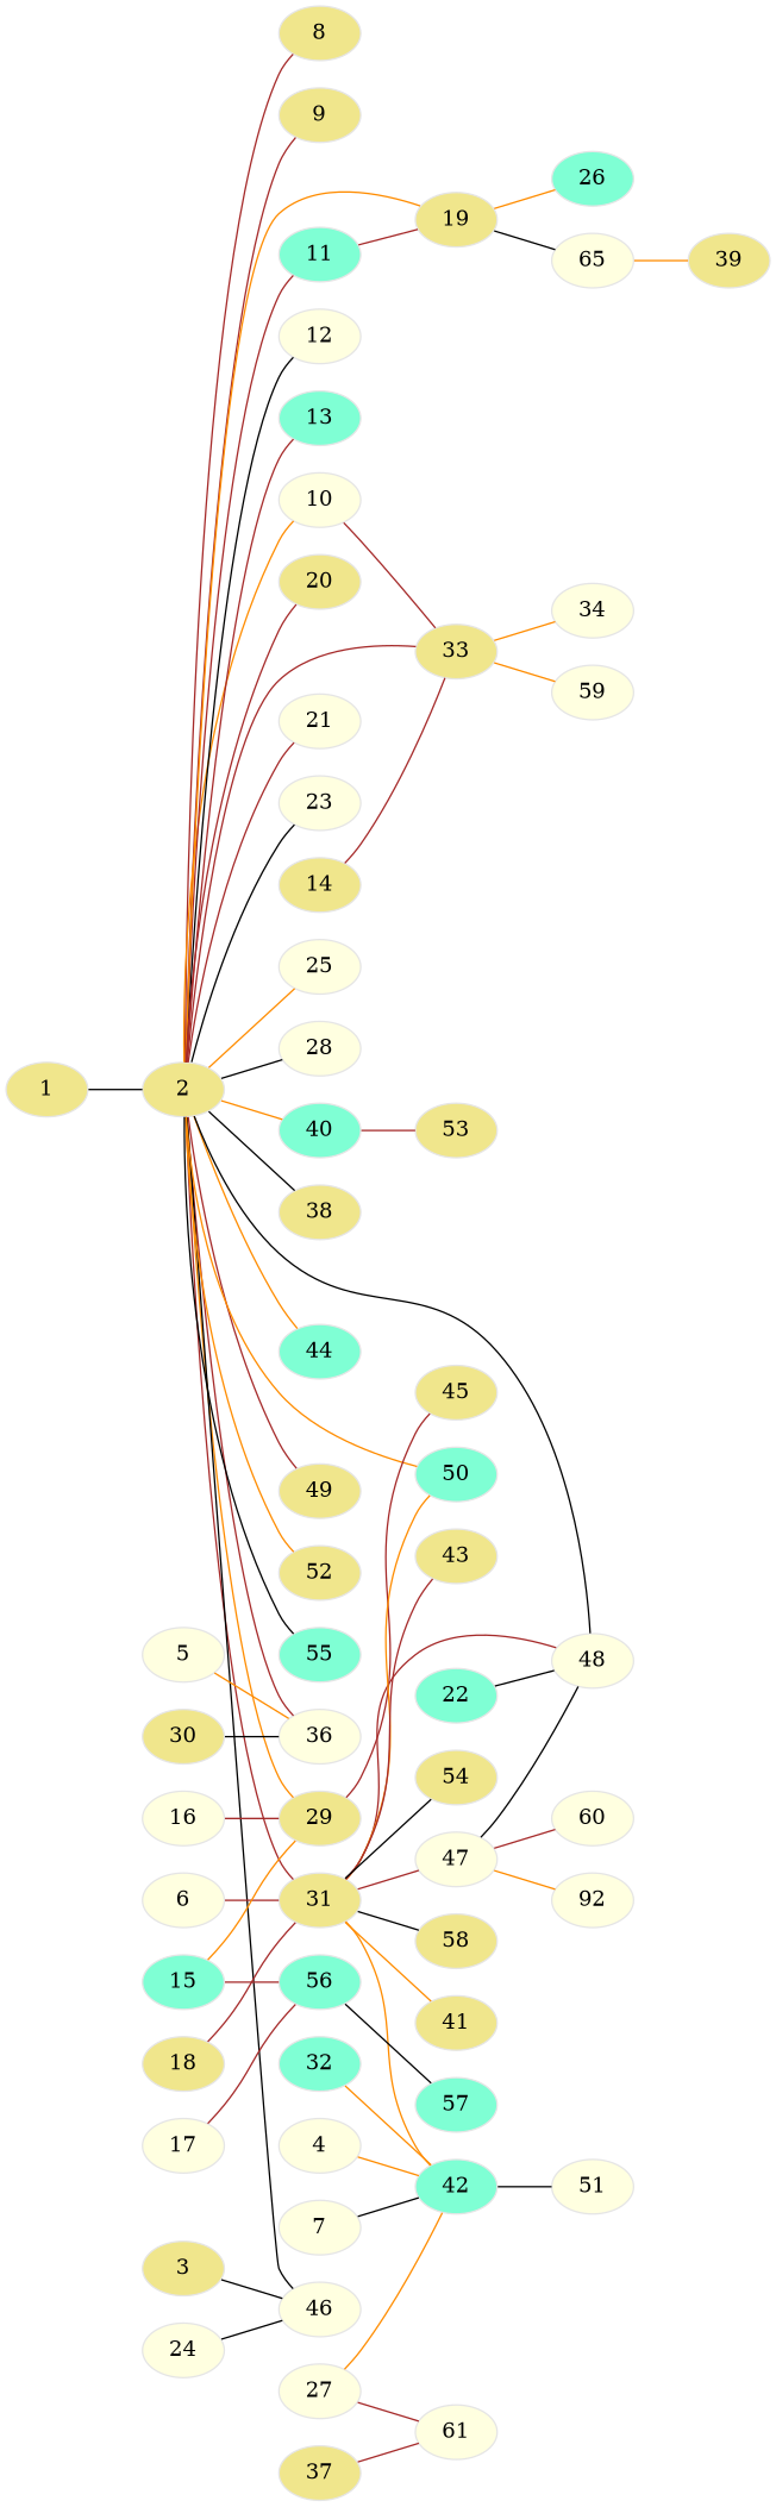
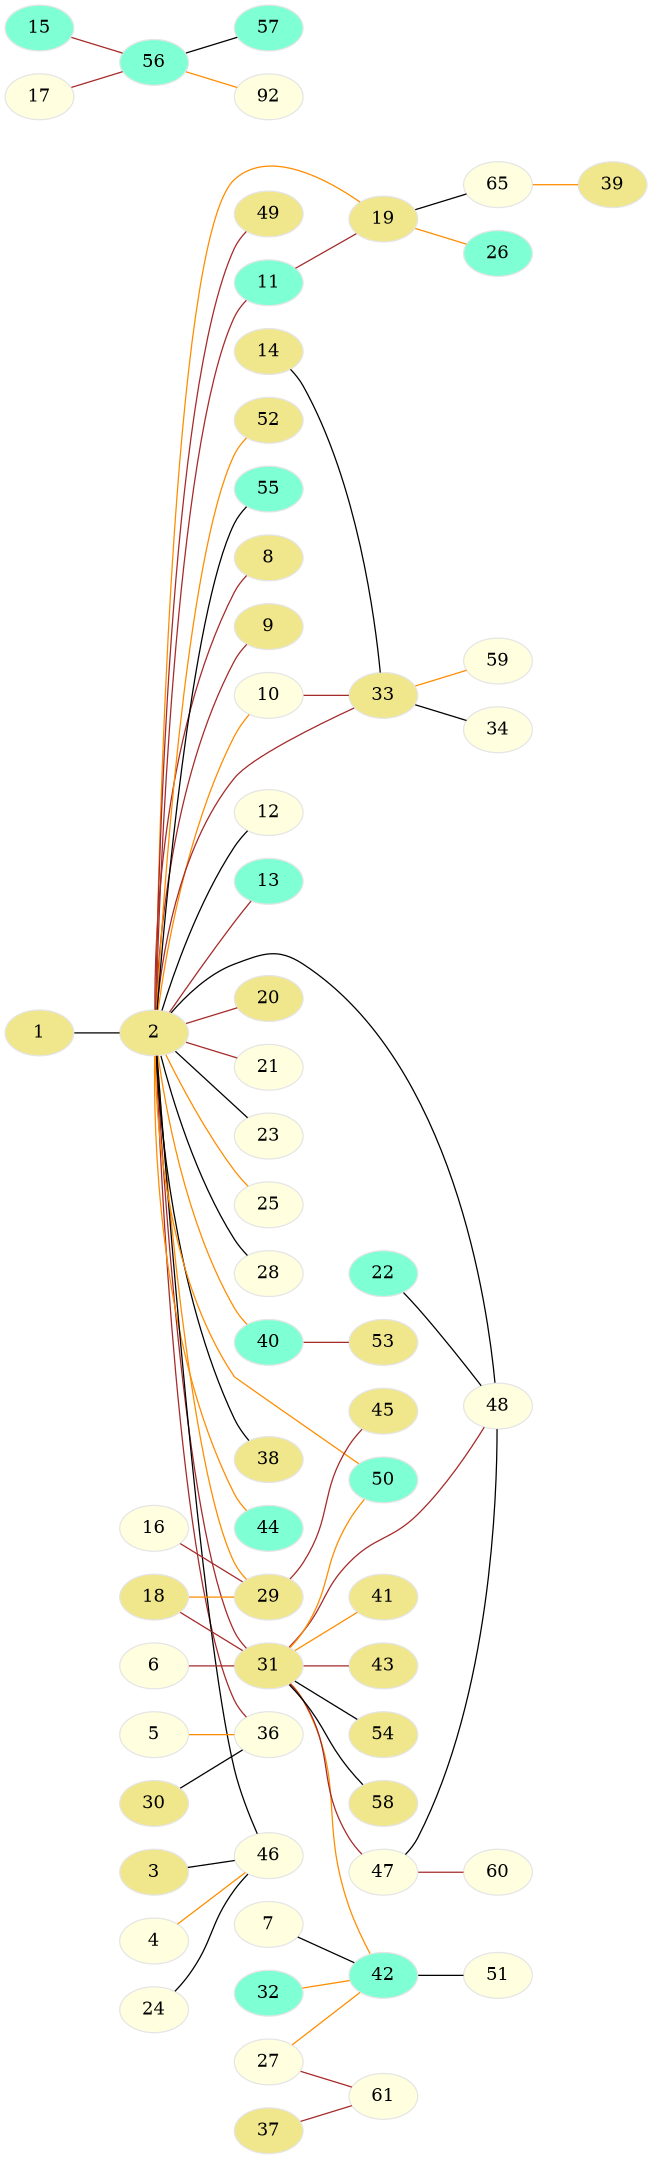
  graph {
    rankdir=LR
    node [color=gray90 fillcolor=lightyellow style=filled]
    edge [color=brown weight=1.0]
    1 [fillcolor=khaki]
    2 [fillcolor=khaki]
    8 [fillcolor=khaki]
    9 [fillcolor=khaki]
    10
    11 [fillcolor=aquamarine]
    12
    13 [fillcolor=aquamarine]
    19 [fillcolor=khaki]
    20 [fillcolor=khaki]
    21
    23
    25
    28
    29 [fillcolor=khaki]
    31 [fillcolor=khaki]
    33 [fillcolor=khaki]
    36
    38 [fillcolor=khaki]
    40 [fillcolor=aquamarine]
    44 [fillcolor=aquamarine]
    46
    48
    49 [fillcolor=khaki]
    50 [fillcolor=aquamarine]
    52 [fillcolor=khaki]
    55 [fillcolor=aquamarine]
    26 [fillcolor=aquamarine]
    n29 [label=65]
    45 [fillcolor=khaki]
    42 [fillcolor=aquamarine]
    41 [fillcolor=khaki]
    43 [fillcolor=khaki]
    47
    54 [fillcolor=khaki]
    58 [fillcolor=khaki]
    34
    59
    53 [fillcolor=khaki]
    3 [fillcolor=khaki]
    4
    5
    6
    7
    51
    14 [fillcolor=khaki]
    15 [fillcolor=aquamarine]
    56 [fillcolor=aquamarine]
    57 [fillcolor=aquamarine]
    n50 [label=92]
    16
    17
    18 [fillcolor=khaki]
    39 [fillcolor=khaki]
    22 [fillcolor=aquamarine]
    24
    27
    61
    30 [fillcolor=khaki]
    60
    32 [fillcolor=aquamarine]
    37 [fillcolor=khaki]
    1 -- 2 [color=black]
    2 -- 8
    2 -- 9
    2 -- 10 [color=darkorange]
    2 -- 11
    2 -- 12 [color=black]
    2 -- 13
    2 -- 19 [color=darkorange]
    2 -- 20
    2 -- 21
    2 -- 23 [color=black]
    2 -- 25 [color=darkorange]
    2 -- 28 [color=black]
    2 -- 29 [color=darkorange]
    2 -- 31
    2 -- 33
    2 -- 36
    2 -- 38 [color=black]
    2 -- 40 [color=darkorange]
    2 -- 44 [color=darkorange]
    2 -- 46 [color=black weight=2.0]
    2 -- 48 [color=black]
    2 -- 49
    2 -- 50 [color=darkorange]
    2 -- 52 [color=darkorange]
    2 -- 55 [color=black]
    10 -- 33
    11 -- 19
    19 -- 26 [color=darkorange]
    19 -- n29 [color=black]
    29 -- 45
    31 -- 48
    31 -- 50 [color=darkorange]
    31 -- 42 [color=darkorange]
    31 -- 41 [color=darkorange]
    31 -- 43
    31 -- 47
    31 -- 54 [color=black]
    31 -- 58 [color=black]
-   33 -- 34 [color=darkorange]
+   33 -- 34 [color=black]
    33 -- 59 [color=darkorange]
    40 -- 53
    n29 -- 39 [color=darkorange]
    42 -- 51 [color=black]
    47 -- 48 [color=black]
    47 -- 60
    3 -- 46 [color=black]
-   4 -- 42 [color=darkorange]
+   4 -- 46 [color=darkorange]
    5 -- 36 [color=darkorange]
    6 -- 31
    7 -- 42 [color=black]
-   14 -- 33
-   15 -- 29 [color=darkorange]
+   14 -- 33 [color=black]
+   18 -- 29 [color=darkorange]
    15 -- 56
    56 -- 57 [color=black]
-   47 -- n50 [color=darkorange]
+   56 -- n50 [color=darkorange]
    16 -- 29
    17 -- 56
    18 -- 31
    22 -- 48 [color=black]
    24 -- 46 [color=black]
    27 -- 42 [color=darkorange]
    27 -- 61
    30 -- 36 [color=black]
    32 -- 42 [color=darkorange]
    37 -- 61
  }
